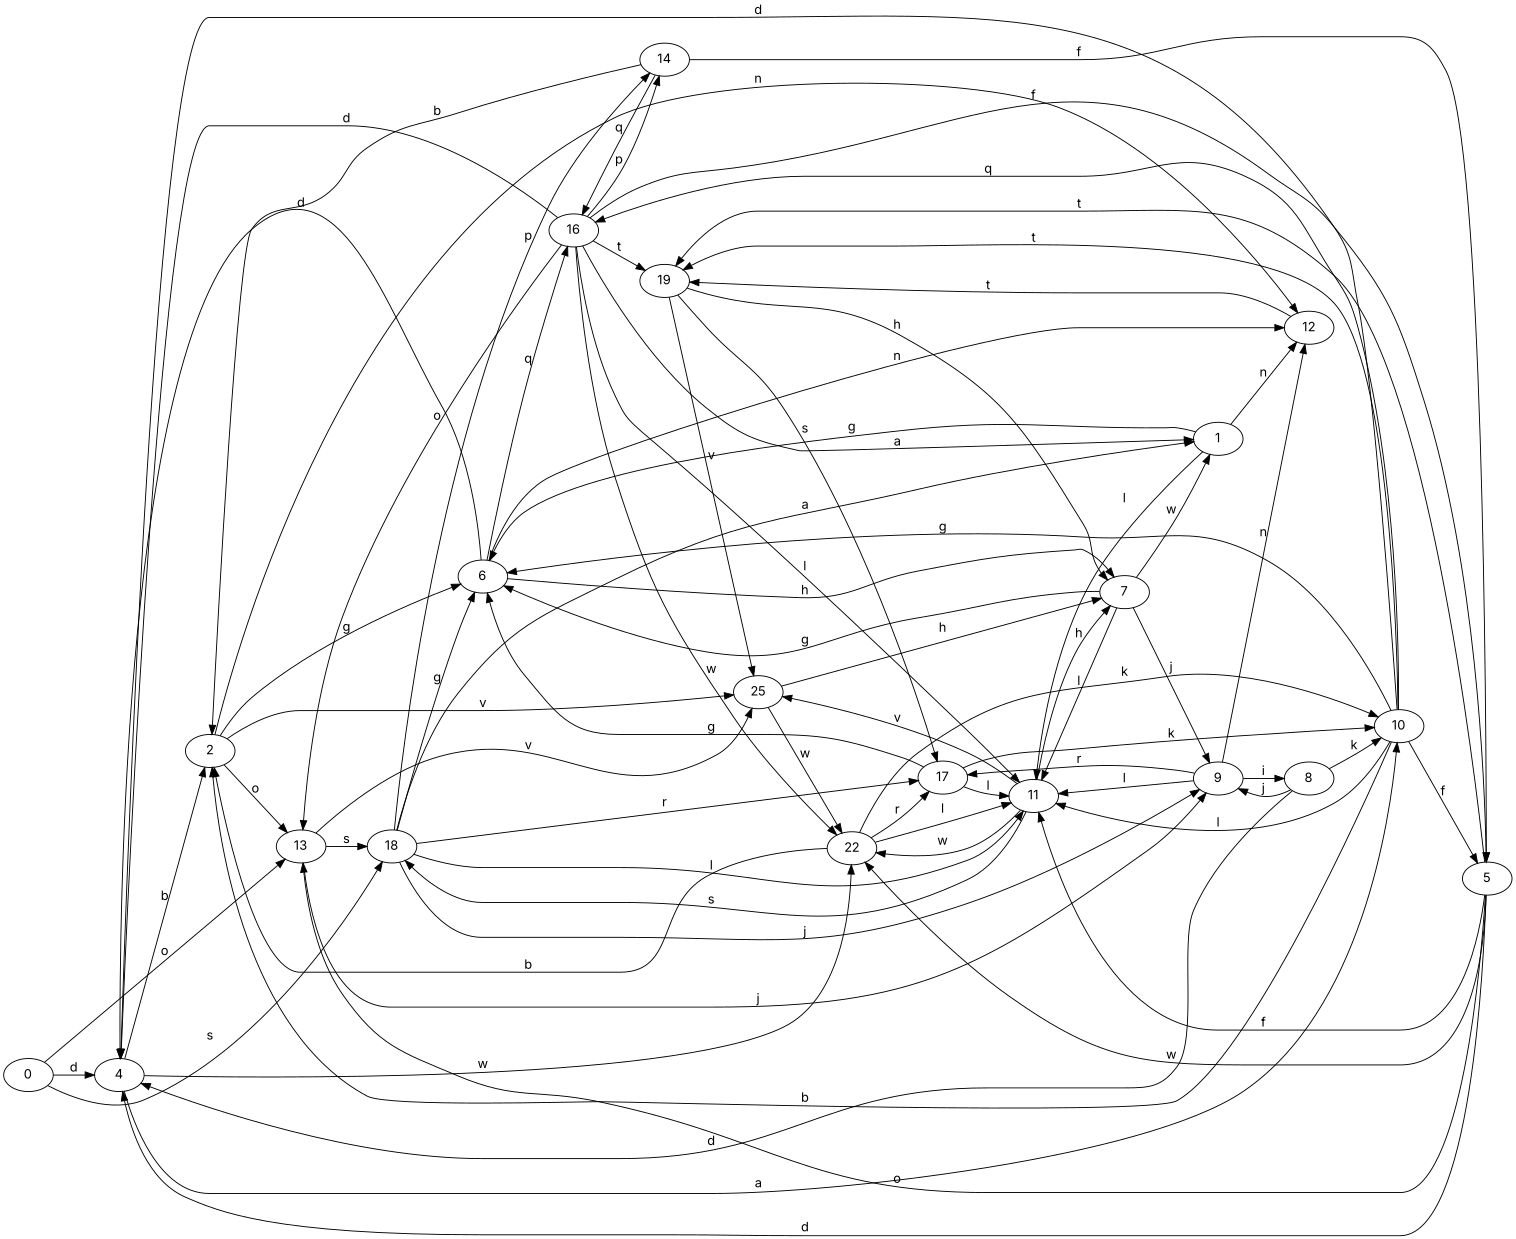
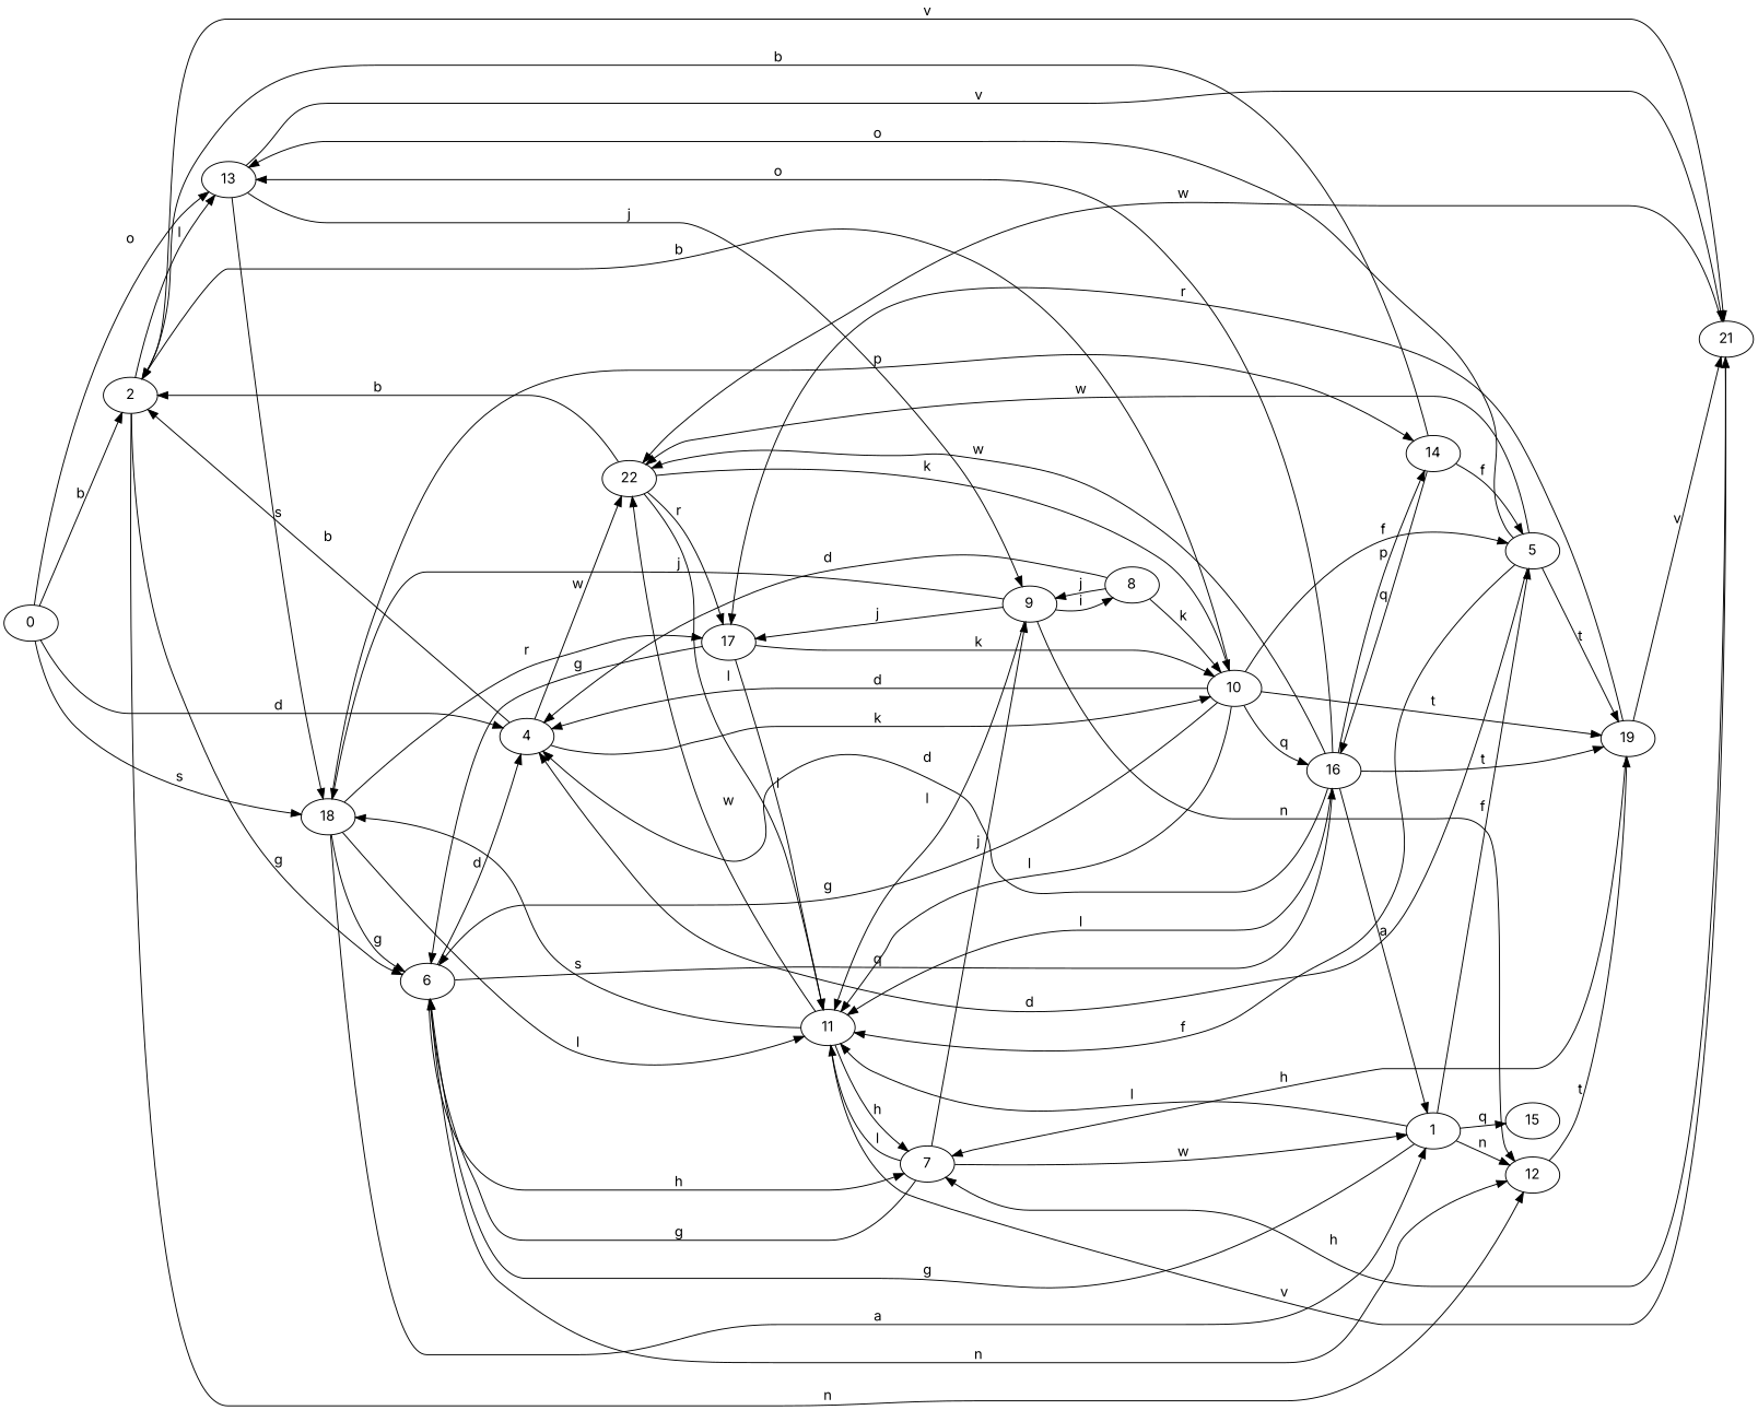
  strict digraph {
    fontname=Inter
    rankdir=LR
    node [fontname=Inter]
    edge [fontname=Inter]
    0
    2
    4
    13
    18
    6
    12
-   21 [label=25]
+   21
    10
    22
    9
    1
    11
    17
    14
    5
+   15
    19
    7
    16
    8
+   0 -> 2 [label=b]
    0 -> 4 [label=d]
    0 -> 13 [label=o]
    0 -> 18 [label=s]
-   2 -> 13 [label=o]
+   2 -> 13 [label=l]
    2 -> 6 [label=g]
    2 -> 12 [label=n]
    2 -> 21 [label=v]
    4 -> 2 [label=b]
-   4 -> 10 [label=a]
+   4 -> 10 [label=k]
    4 -> 22 [label=w]
    13 -> 18 [label=s]
    13 -> 21 [label=v]
    13 -> 9 [label=j]
    18 -> 6 [label=g]
-   18 -> 9 [label=j]
+   9 -> 18 [label=j]
    18 -> 1 [label=a]
    18 -> 11 [label=l]
    18 -> 17 [label=r]
    18 -> 14 [label=p]
    6 -> 4 [label=d]
    6 -> 12 [label=n]
    6 -> 7 [label=h]
    6 -> 16 [label=q]
    12 -> 19 [label=t]
    21 -> 22 [label=w]
    21 -> 7 [label=h]
    10 -> 2 [label=b]
    10 -> 4 [label=d]
    10 -> 6 [label=g]
    10 -> 11 [label=l]
    10 -> 5 [label=f]
    10 -> 19 [label=t]
    10 -> 16 [label=q]
    22 -> 2 [label=b]
    22 -> 10 [label=k]
    22 -> 11 [label=l]
    22 -> 17 [label=r]
    9 -> 12 [label=n]
    9 -> 11 [label=l]
-   9 -> 17 [label=r]
+   9 -> 17 [label=j]
    9 -> 8 [label=i]
    1 -> 6 [label=g]
    1 -> 12 [label=n]
    1 -> 11 [label=l]
-   16 -> 5 [label=f]
+   1 -> 5 [label=f]
+   1 -> 15 [label=q]
    11 -> 18 [label=s]
    11 -> 21 [label=v]
    11 -> 22 [label=w]
    11 -> 7 [label=h]
    17 -> 6 [label=g]
    17 -> 10 [label=k]
    17 -> 11 [label=l]
    14 -> 2 [label=b]
    14 -> 5 [label=f]
    14 -> 16 [label=q]
    5 -> 4 [label=d]
    5 -> 13 [label=o]
    5 -> 22 [label=w]
    5 -> 11 [label=f]
    5 -> 19 [label=t]
    19 -> 21 [label=v]
-   19 -> 17 [label=s]
+   19 -> 17 [label=r]
    19 -> 7 [label=h]
    7 -> 6 [label=g]
    7 -> 9 [label=j]
    7 -> 1 [label=w]
    7 -> 11 [label=l]
    16 -> 4 [label=d]
    16 -> 13 [label=o]
    16 -> 22 [label=w]
    16 -> 1 [label=a]
    16 -> 11 [label=l]
    16 -> 14 [label=p]
    16 -> 19 [label=t]
    8 -> 4 [label=d]
    8 -> 10 [label=k]
    8 -> 9 [label=j]
  }
